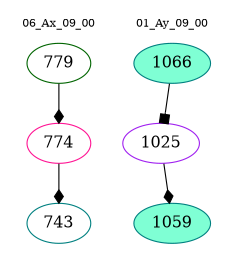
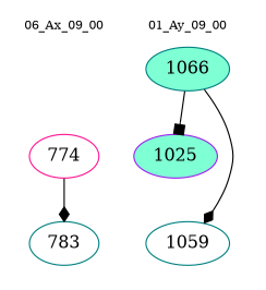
  digraph {
    node [color=teal fillcolor=white style=filled]
    edge [arrowhead=diamond color=black]
-   n1 [color=darkgreen label=779]
    n2 [color=deeppink label=774]
-   n3 [label=743]
+   n3 [label=783]
    n4 [fillcolor=aquamarine label=1066]
-   n5 [color=purple label=1025]
-   n6 [fillcolor=aquamarine label=1059]
+   n5 [color=purple fillcolor=aquamarine label=1025]
+   n6 [label=1059]
    subgraph cluster_1 {
      color=white
      fontsize=10
      label="06_Ax_09_00"
-     n1
      n2
      n3
    }
    subgraph cluster_2 {
      color=white
      fontsize=10
      label="01_Ay_09_00"
      n4
      n5
      n6
    }
-   n1 -> n2
    n2 -> n3
    n4 -> n5 [arrowhead=box]
-   n5 -> n6
+   n4 -> n6
  }
